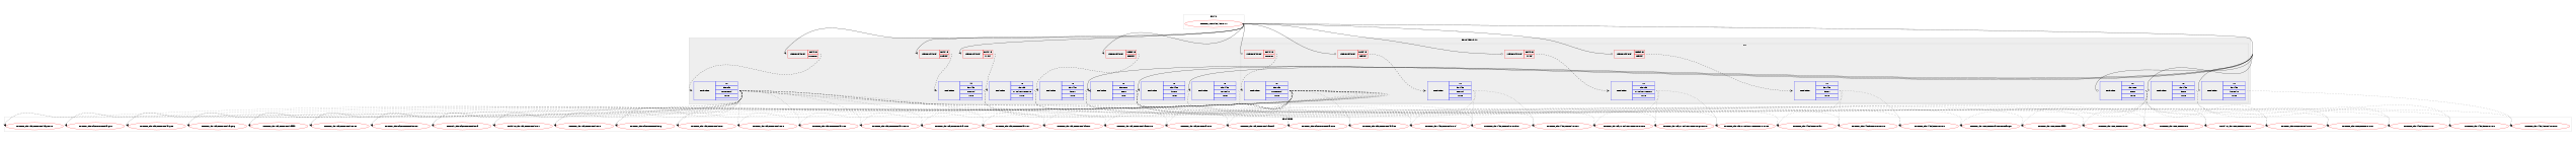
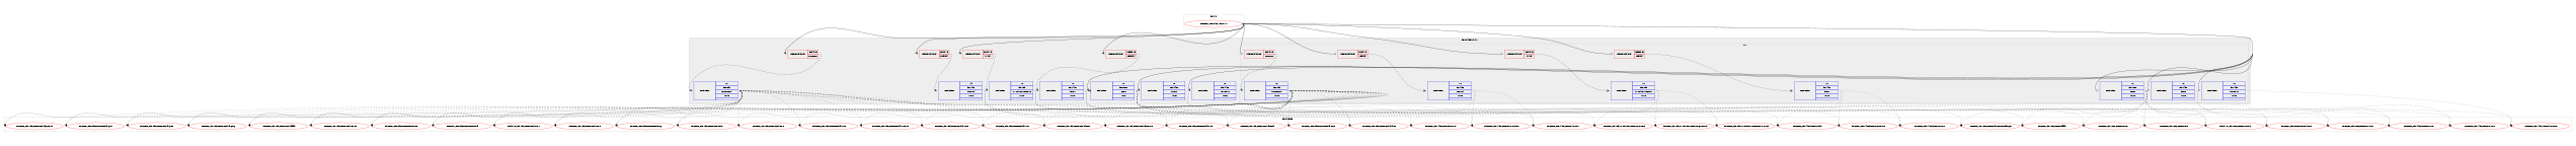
  digraph {
    compound=true
    concentrate=true
    fontname=Helvetica
    fontsize=10
    newrank=true
    rankdir=TB
    ranksep=1.5
    node [color=red fontname=Helvetica fontsize=10]
    edge [arrowhead=vee headport=w style=dotted tailport=e weight=100]
    n1 [label="portage://net-misc/kea-1.7.7" width=4]
    n2 [color=blue label=<<TABLE BORDER="0" CELLBORDER="1" CELLSPACING="0" CELLPADDING="4" WIDTH="220"><TR><TD ROWSPAN="6" CELLPADDING="30">pack_dep</TD></TR><TR><TD WIDTH="110">no</TD></TR><TR><TD>dev-libs</TD></TR><TR><TD>botan</TD></TR><TR><TD>none</TD></TR><TR><TD></TD></TR></TABLE>> shape=none]
    n3 [label=<<TABLE BORDER="0" CELLBORDER="1" CELLSPACING="0" CELLPADDING="4"><TR><TD ROWSPAN="3" CELLPADDING="10">use_conditional</TD></TR><TR><TD>negative</TD></TR><TR><TD>openssl</TD></TR></TABLE>> shape=none]
    n4 [color=blue label=<<TABLE BORDER="0" CELLBORDER="1" CELLSPACING="0" CELLPADDING="4" WIDTH="220"><TR><TD ROWSPAN="6" CELLPADDING="30">pack_dep</TD></TR><TR><TD WIDTH="110">no</TD></TR><TR><TD>dev-db</TD></TR><TR><TD>mysql-connector-c</TD></TR><TR><TD>none</TD></TR><TR><TD></TD></TR></TABLE>> shape=none]
    n5 [label=<<TABLE BORDER="0" CELLBORDER="1" CELLSPACING="0" CELLPADDING="4"><TR><TD ROWSPAN="3" CELLPADDING="10">use_conditional</TD></TR><TR><TD>positive</TD></TR><TR><TD>mysql</TD></TR></TABLE>> shape=none]
    n6 [color=blue label=<<TABLE BORDER="0" CELLBORDER="1" CELLSPACING="0" CELLPADDING="4" WIDTH="220"><TR><TD ROWSPAN="6" CELLPADDING="30">pack_dep</TD></TR><TR><TD WIDTH="110">no</TD></TR><TR><TD>dev-libs</TD></TR><TR><TD>openssl</TD></TR><TR><TD>none</TD></TR><TR><TD></TD></TR></TABLE>> shape=none]
    n7 [label=<<TABLE BORDER="0" CELLBORDER="1" CELLSPACING="0" CELLPADDING="4"><TR><TD ROWSPAN="3" CELLPADDING="10">use_conditional</TD></TR><TR><TD>positive</TD></TR><TR><TD>openssl</TD></TR></TABLE>> shape=none]
    n8 [color=blue label=<<TABLE BORDER="0" CELLBORDER="1" CELLSPACING="0" CELLPADDING="4" WIDTH="220"><TR><TD ROWSPAN="6" CELLPADDING="30">pack_dep</TD></TR><TR><TD WIDTH="110">no</TD></TR><TR><TD>dev-db</TD></TR><TR><TD>postgresql</TD></TR><TR><TD>none</TD></TR><TR><TD></TD></TR></TABLE>> shape=none]
    n9 [label=<<TABLE BORDER="0" CELLBORDER="1" CELLSPACING="0" CELLPADDING="4"><TR><TD ROWSPAN="3" CELLPADDING="10">use_conditional</TD></TR><TR><TD>positive</TD></TR><TR><TD>postgres</TD></TR></TABLE>> shape=none]
    n10 [color=blue label=<<TABLE BORDER="0" CELLBORDER="1" CELLSPACING="0" CELLPADDING="4" WIDTH="220"><TR><TD ROWSPAN="6" CELLPADDING="30">pack_dep</TD></TR><TR><TD WIDTH="110">no</TD></TR><TR><TD>dev-cpp</TD></TR><TR><TD>gtest</TD></TR><TR><TD>none</TD></TR><TR><TD></TD></TR></TABLE>> shape=none]
    n11 [color=blue label=<<TABLE BORDER="0" CELLBORDER="1" CELLSPACING="0" CELLPADDING="4" WIDTH="220"><TR><TD ROWSPAN="6" CELLPADDING="30">pack_dep</TD></TR><TR><TD WIDTH="110">no</TD></TR><TR><TD>dev-libs</TD></TR><TR><TD>boost</TD></TR><TR><TD>none</TD></TR><TR><TD></TD></TR></TABLE>> shape=none]
    n12 [color=blue label=<<TABLE BORDER="0" CELLBORDER="1" CELLSPACING="0" CELLPADDING="4" WIDTH="220"><TR><TD ROWSPAN="6" CELLPADDING="30">pack_dep</TD></TR><TR><TD WIDTH="110">no</TD></TR><TR><TD>dev-libs</TD></TR><TR><TD>log4cplus</TD></TR><TR><TD>none</TD></TR><TR><TD></TD></TR></TABLE>> shape=none]
    n13 [color=blue label=<<TABLE BORDER="0" CELLBORDER="1" CELLSPACING="0" CELLPADDING="4" WIDTH="220"><TR><TD ROWSPAN="6" CELLPADDING="30">pack_dep</TD></TR><TR><TD WIDTH="110">no</TD></TR><TR><TD>dev-libs</TD></TR><TR><TD>botan</TD></TR><TR><TD>none</TD></TR><TR><TD></TD></TR></TABLE>> shape=none]
    n14 [label=<<TABLE BORDER="0" CELLBORDER="1" CELLSPACING="0" CELLPADDING="4"><TR><TD ROWSPAN="3" CELLPADDING="10">use_conditional</TD></TR><TR><TD>negative</TD></TR><TR><TD>openssl</TD></TR></TABLE>> shape=none]
    n15 [color=blue label=<<TABLE BORDER="0" CELLBORDER="1" CELLSPACING="0" CELLPADDING="4" WIDTH="220"><TR><TD ROWSPAN="6" CELLPADDING="30">pack_dep</TD></TR><TR><TD WIDTH="110">no</TD></TR><TR><TD>dev-db</TD></TR><TR><TD>mysql-connector-c</TD></TR><TR><TD>none</TD></TR><TR><TD></TD></TR></TABLE>> shape=none]
    n16 [label=<<TABLE BORDER="0" CELLBORDER="1" CELLSPACING="0" CELLPADDING="4"><TR><TD ROWSPAN="3" CELLPADDING="10">use_conditional</TD></TR><TR><TD>positive</TD></TR><TR><TD>mysql</TD></TR></TABLE>> shape=none]
    n17 [color=blue label=<<TABLE BORDER="0" CELLBORDER="1" CELLSPACING="0" CELLPADDING="4" WIDTH="220"><TR><TD ROWSPAN="6" CELLPADDING="30">pack_dep</TD></TR><TR><TD WIDTH="110">no</TD></TR><TR><TD>dev-libs</TD></TR><TR><TD>openssl</TD></TR><TR><TD>none</TD></TR><TR><TD></TD></TR></TABLE>> shape=none]
    n18 [label=<<TABLE BORDER="0" CELLBORDER="1" CELLSPACING="0" CELLPADDING="4"><TR><TD ROWSPAN="3" CELLPADDING="10">use_conditional</TD></TR><TR><TD>positive</TD></TR><TR><TD>openssl</TD></TR></TABLE>> shape=none]
    n19 [color=blue label=<<TABLE BORDER="0" CELLBORDER="1" CELLSPACING="0" CELLPADDING="4" WIDTH="220"><TR><TD ROWSPAN="6" CELLPADDING="30">pack_dep</TD></TR><TR><TD WIDTH="110">no</TD></TR><TR><TD>dev-db</TD></TR><TR><TD>postgresql</TD></TR><TR><TD>none</TD></TR><TR><TD></TD></TR></TABLE>> shape=none]
    n20 [label=<<TABLE BORDER="0" CELLBORDER="1" CELLSPACING="0" CELLPADDING="4"><TR><TD ROWSPAN="3" CELLPADDING="10">use_conditional</TD></TR><TR><TD>positive</TD></TR><TR><TD>postgres</TD></TR></TABLE>> shape=none]
    n21 [color=blue label=<<TABLE BORDER="0" CELLBORDER="1" CELLSPACING="0" CELLPADDING="4" WIDTH="220"><TR><TD ROWSPAN="6" CELLPADDING="30">pack_dep</TD></TR><TR><TD WIDTH="110">no</TD></TR><TR><TD>dev-cpp</TD></TR><TR><TD>gtest</TD></TR><TR><TD>none</TD></TR><TR><TD></TD></TR></TABLE>> shape=none]
    n22 [color=blue label=<<TABLE BORDER="0" CELLBORDER="1" CELLSPACING="0" CELLPADDING="4" WIDTH="220"><TR><TD ROWSPAN="6" CELLPADDING="30">pack_dep</TD></TR><TR><TD WIDTH="110">no</TD></TR><TR><TD>dev-libs</TD></TR><TR><TD>boost</TD></TR><TR><TD>none</TD></TR><TR><TD></TD></TR></TABLE>> shape=none]
    n23 [color=blue label=<<TABLE BORDER="0" CELLBORDER="1" CELLSPACING="0" CELLPADDING="4" WIDTH="220"><TR><TD ROWSPAN="6" CELLPADDING="30">pack_dep</TD></TR><TR><TD WIDTH="110">no</TD></TR><TR><TD>dev-libs</TD></TR><TR><TD>log4cplus</TD></TR><TR><TD>none</TD></TR><TR><TD></TD></TR></TABLE>> shape=none]
    n24 [label="portage://dev-libs/botan-2.9.0" width=4]
    n25 [label="portage://dev-libs/botan-2.11.0" width=4]
    n26 [label="portage://dev-libs/botan-1.10.17-r2" width=4]
    n27 [label="portage://dev-db/mysql-connector-c-8.0.18" width=4]
    n28 [label="portage://dev-db/mysql-connector-c-8.0.17-r3" width=4]
    n29 [label="portage://dev-db/mysql-connector-c-6.1.11-r2" width=4]
    n30 [label="portage://dev-libs/openssl-1.1.1d-r3" width=4]
    n31 [label="portage://dev-libs/openssl-1.1.0l" width=4]
    n32 [label="portage://dev-libs/openssl-1.0.2u" width=4]
    n33 [label="portage://dev-db/postgresql-9999" width=4]
    n34 [label="portage://dev-db/postgresql-9.6.16" width=4]
    n35 [label="portage://dev-db/postgresql-9.6.15" width=4]
    n36 [label="portage://dev-db/postgresql-9.6.14" width=4]
    n37 [label="portage://dev-db/postgresql-9.6.13-r1" width=4]
    n38 [label="portage://dev-db/postgresql-9.9.13" width=4]
    n39 [label="portage://dev-db/postgresql-9.5.20" width=4]
    n40 [label="portage://dev-db/postgresql-9.5.89" width=4]
-   n41 [label="portage://dev-db/portage-9.5.18" width=4]
+   n41 [label="portage://dev-db/postgresql-9.5.18" width=4]
    n42 [label="portage://dev-db/postgresql-9.5.17-r1" width=4]
    n43 [label="portage://dev-db/postgresql-9.5.17" width=4]
    n44 [label="portage://dev-db/postgresql-9.4.24" width=4]
    n45 [label="portage://dev-db/postgresql-9.4.23" width=4]
    n46 [label="portage://dev-db/postgresql-9.4.22-r1" width=4]
    n47 [label="portage://dev-db/postgresql-9.4.22" width=4]
    n48 [label="portage://dev-db/postgresql-12.1" width=4]
    n49 [label="portage://dev-db/postgresql-12.0" width=4]
    n50 [label="portage://dev-db/postgresql-11.6" width=4]
    n51 [label="portage://dev-db/postgresql-11.5" width=4]
    n52 [label="positive://dev-db/postgresql-11.4" width=4]
    n53 [label="openssl://dev-db/postgresql-10.9" width=4]
    n54 [label="portage://dev-db/postgresql-10.11" width=4]
    n55 [label="portage://dev-db/postgresql-10.10" width=4]
    n56 [label="portage://dev-cpp/gtest-9999" width=4]
    n57 [label="portage://dev-cpp/gtest-1.9.0_pre20190607" width=4]
    n58 [label="portage://dev-cpp/gtest-1.8.1-r1" width=4]
    n59 [label="portage://dev-cpp/openssl-1.8.1" width=4]
    n60 [label="positive://dev-cpp/gtest-1.8.0-r1" width=4]
    n61 [label="portage://dev-cpp/gtest-1.8.0" width=4]
    n62 [label="portage://dev-cpp/gtest-1.10.0" width=4]
    n63 [label="portage://dev-libs/boost-1.72.0" width=4]
    n64 [label="portage://dev-libs/boost-1.71.0" width=4]
    n65 [label="portage://dev-libs/log4cplus-1.2.0" width=4]
    subgraph cluster_1 {
      color=gray
      label=<<i>ebuild</i>>
      n1
    }
    subgraph cluster_2 {
      color=gray
      label=<<i>dependencies</i>>
      subgraph cluster_3 {
        color=gray
        fillcolor="#eeeeee"
        label=<<i>compile</i>>
        style=filled
        subgraph sub_4 {
          color=gray
          fillcolor="#eeeeee"
          label=<<i>compile</i>>
          style=filled
          n3
          subgraph sub_5 {
            color=gray
            fillcolor="#eeeeee"
            label=<<i>compile</i>>
            style=filled
            n2
          }
        }
        subgraph sub_6 {
          color=gray
          fillcolor="#eeeeee"
          label=<<i>compile</i>>
          style=filled
          n5
          subgraph sub_7 {
            color=gray
            fillcolor="#eeeeee"
            label=<<i>compile</i>>
            style=filled
            n4
          }
        }
        subgraph sub_8 {
          color=gray
          fillcolor="#eeeeee"
          label=<<i>compile</i>>
          style=filled
          n7
          subgraph sub_9 {
            color=gray
            fillcolor="#eeeeee"
            label=<<i>compile</i>>
            style=filled
            n6
          }
        }
        subgraph sub_10 {
          color=gray
          fillcolor="#eeeeee"
          label=<<i>compile</i>>
          style=filled
          n9
          subgraph sub_11 {
            color=gray
            fillcolor="#eeeeee"
            label=<<i>compile</i>>
            style=filled
            n8
          }
        }
        subgraph sub_12 {
          color=gray
          fillcolor="#eeeeee"
          label=<<i>compile</i>>
          style=filled
          n10
        }
        subgraph sub_13 {
          color=gray
          fillcolor="#eeeeee"
          label=<<i>compile</i>>
          style=filled
          n11
        }
        subgraph sub_14 {
          color=gray
          fillcolor="#eeeeee"
          label=<<i>compile</i>>
          style=filled
          n12
        }
      }
      subgraph cluster_15 {
        color=gray
        fillcolor="#eeeeee"
        label=<<i>compile and run</i>>
        style=filled
      }
      subgraph cluster_16 {
        color=gray
        fillcolor="#eeeeee"
        label=<<i>run</i>>
        style=filled
        subgraph sub_17 {
          color=gray
          fillcolor="#eeeeee"
          label=<<i>run</i>>
          style=filled
          n14
          subgraph sub_18 {
            color=gray
            fillcolor="#eeeeee"
            label=<<i>run</i>>
            style=filled
            n13
          }
        }
        subgraph sub_19 {
          color=gray
          fillcolor="#eeeeee"
          label=<<i>run</i>>
          style=filled
          n16
          subgraph sub_20 {
            color=gray
            fillcolor="#eeeeee"
            label=<<i>run</i>>
            style=filled
            n15
          }
        }
        subgraph sub_21 {
          color=gray
          fillcolor="#eeeeee"
          label=<<i>run</i>>
          style=filled
          n18
          subgraph sub_22 {
            color=gray
            fillcolor="#eeeeee"
            label=<<i>run</i>>
            style=filled
            n17
          }
        }
        subgraph sub_23 {
          color=gray
          fillcolor="#eeeeee"
          label=<<i>run</i>>
          style=filled
          n20
          subgraph sub_24 {
            color=gray
            fillcolor="#eeeeee"
            label=<<i>run</i>>
            style=filled
            n19
          }
        }
        subgraph sub_25 {
          color=gray
          fillcolor="#eeeeee"
          label=<<i>run</i>>
          style=filled
          n21
        }
        subgraph sub_26 {
          color=gray
          fillcolor="#eeeeee"
          label=<<i>run</i>>
          style=filled
          n22
        }
        subgraph sub_27 {
          color=gray
          fillcolor="#eeeeee"
          label=<<i>run</i>>
          style=filled
          n23
        }
      }
    }
    subgraph cluster_28 {
      color=gray
      label=<<i>candidates</i>>
      rank=same
      subgraph sub_29 {
        color=black
        label=<<i>candidates</i>>
        nodesep=1
        rank=same
        n24
        n25
        n26
      }
      subgraph sub_30 {
        color=black
        label=<<i>candidates</i>>
        nodesep=1
        rank=same
        n27
        n28
        n29
      }
      subgraph sub_31 {
        color=black
        label=<<i>candidates</i>>
        nodesep=1
        rank=same
        n30
        n31
        n32
      }
      subgraph sub_32 {
        color=black
        label=<<i>candidates</i>>
        nodesep=1
        rank=same
        n33
        n34
        n35
        n36
        n37
        n38
        n39
        n40
        n41
        n42
        n43
        n44
        n45
        n46
        n47
        n48
        n49
        n50
        n51
        n52
        n53
        n54
        n55
      }
      subgraph sub_33 {
        color=black
        label=<<i>candidates</i>>
        nodesep=1
        rank=same
        n56
        n57
        n58
        n59
        n60
        n61
        n62
      }
      subgraph sub_34 {
        color=black
        label=<<i>candidates</i>>
        nodesep=1
        rank=same
        n63
        n64
      }
      subgraph sub_35 {
        color=black
        label=<<i>candidates</i>>
        nodesep=1
        rank=same
        n65
      }
      subgraph sub_36 {
        color=black
        label=<<i>candidates</i>>
        nodesep=1
        rank=same
        n24
        n25
        n26
      }
      subgraph sub_37 {
        color=black
        label=<<i>candidates</i>>
        nodesep=1
        rank=same
        n27
        n28
        n29
      }
      subgraph sub_38 {
        color=black
        label=<<i>candidates</i>>
        nodesep=1
        rank=same
        n30
        n31
        n32
      }
      subgraph sub_39 {
        color=black
        label=<<i>candidates</i>>
        nodesep=1
        rank=same
        n33
        n34
        n35
        n36
        n37
        n38
        n39
        n40
        n41
        n42
        n43
        n44
        n45
        n46
        n47
        n48
        n49
        n50
        n51
        n52
        n53
        n54
        n55
      }
      subgraph sub_40 {
        color=black
        label=<<i>candidates</i>>
        nodesep=1
        rank=same
        n56
        n57
        n58
        n59
        n60
        n61
        n62
      }
      subgraph sub_41 {
        color=black
        label=<<i>candidates</i>>
        nodesep=1
        rank=same
        n63
        n64
      }
      subgraph sub_42 {
        color=black
        label=<<i>candidates</i>>
        nodesep=1
        rank=same
        n65
      }
    }
    n1 -> n3 [style=solid weight=20]
    n1 -> n5 [style=solid weight=20]
    n1 -> n7 [style=solid weight=20]
    n1 -> n9 [style=solid weight=20]
    n1 -> n10 [style=solid weight=20]
    n1 -> n11 [style=solid weight=20]
    n1 -> n12 [style=solid weight=20]
    n1 -> n14 [arrowhead=odot style=solid weight=20]
    n1 -> n16 [arrowhead=odot style=solid weight=20]
    n1 -> n18 [arrowhead=odot style=solid weight=20]
    n1 -> n20 [arrowhead=odot style=solid weight=20]
    n1 -> n21 [arrowhead=odot style=solid weight=20]
    n1 -> n22 [arrowhead=odot style=solid weight=20]
    n1 -> n23 [arrowhead=odot style=solid weight=20]
    n2 -> n24
    n2 -> n25
    n2 -> n26
    n3 -> n2 [style=dashed weight=20]
    n4 -> n27
    n4 -> n28
    n4 -> n29
    n5 -> n4 [style=dashed weight=20]
    n6 -> n30
    n6 -> n31
    n6 -> n32
    n7 -> n6 [style=dashed weight=20]
    n8 -> n33
    n8 -> n34
    n8 -> n35
    n8 -> n36
    n8 -> n37
    n8 -> n38
    n8 -> n39
    n8 -> n40
    n8 -> n41
    n8 -> n42
    n8 -> n43
    n8 -> n44
    n8 -> n45
    n8 -> n46
    n8 -> n47
    n8 -> n48
    n8 -> n49
    n8 -> n50
    n8 -> n51
    n8 -> n52
    n8 -> n53
    n8 -> n54
    n8 -> n55
    n9 -> n8 [style=dashed weight=20]
    n10 -> n56
    n10 -> n57
    n10 -> n58
    n10 -> n59
    n10 -> n60
    n10 -> n61
    n10 -> n62
    n11 -> n63
    n11 -> n64
    n12 -> n65
    n13 -> n24
    n13 -> n25
    n13 -> n26
    n14 -> n13 [style=dashed weight=20]
    n15 -> n27
    n15 -> n28
    n15 -> n29
    n16 -> n15 [style=dashed weight=20]
    n17 -> n30
    n17 -> n31
    n17 -> n32
    n18 -> n17 [style=dashed weight=20]
    n19 -> n33
    n19 -> n34
    n19 -> n35
    n19 -> n36
    n19 -> n37
    n19 -> n38
    n19 -> n39
    n19 -> n40
    n19 -> n41
    n19 -> n42
    n19 -> n43
    n19 -> n44
    n19 -> n45
    n19 -> n46
    n19 -> n47
    n19 -> n48
    n19 -> n49
    n19 -> n50
    n19 -> n51
    n19 -> n52
    n19 -> n53
    n19 -> n54
    n19 -> n55
    n20 -> n19 [style=dashed weight=20]
    n21 -> n56
    n21 -> n57
    n21 -> n58
    n21 -> n59
    n21 -> n60
    n21 -> n61
    n21 -> n62
    n22 -> n63
    n22 -> n64
    n23 -> n65
  }
